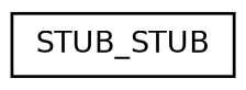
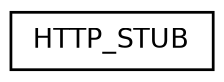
  digraph {
    rankdir=LR
-   n1 [color=black fillcolor=white fontname=Helvetica fontsize=10 height=0.2 label=STUB_STUB shape=record style=filled width=0.4]
+   n1 [color=black fillcolor=white fontname=Helvetica fontsize=10 height=0.2 label=HTTP_STUB shape=record style=filled width=0.4]
  }
